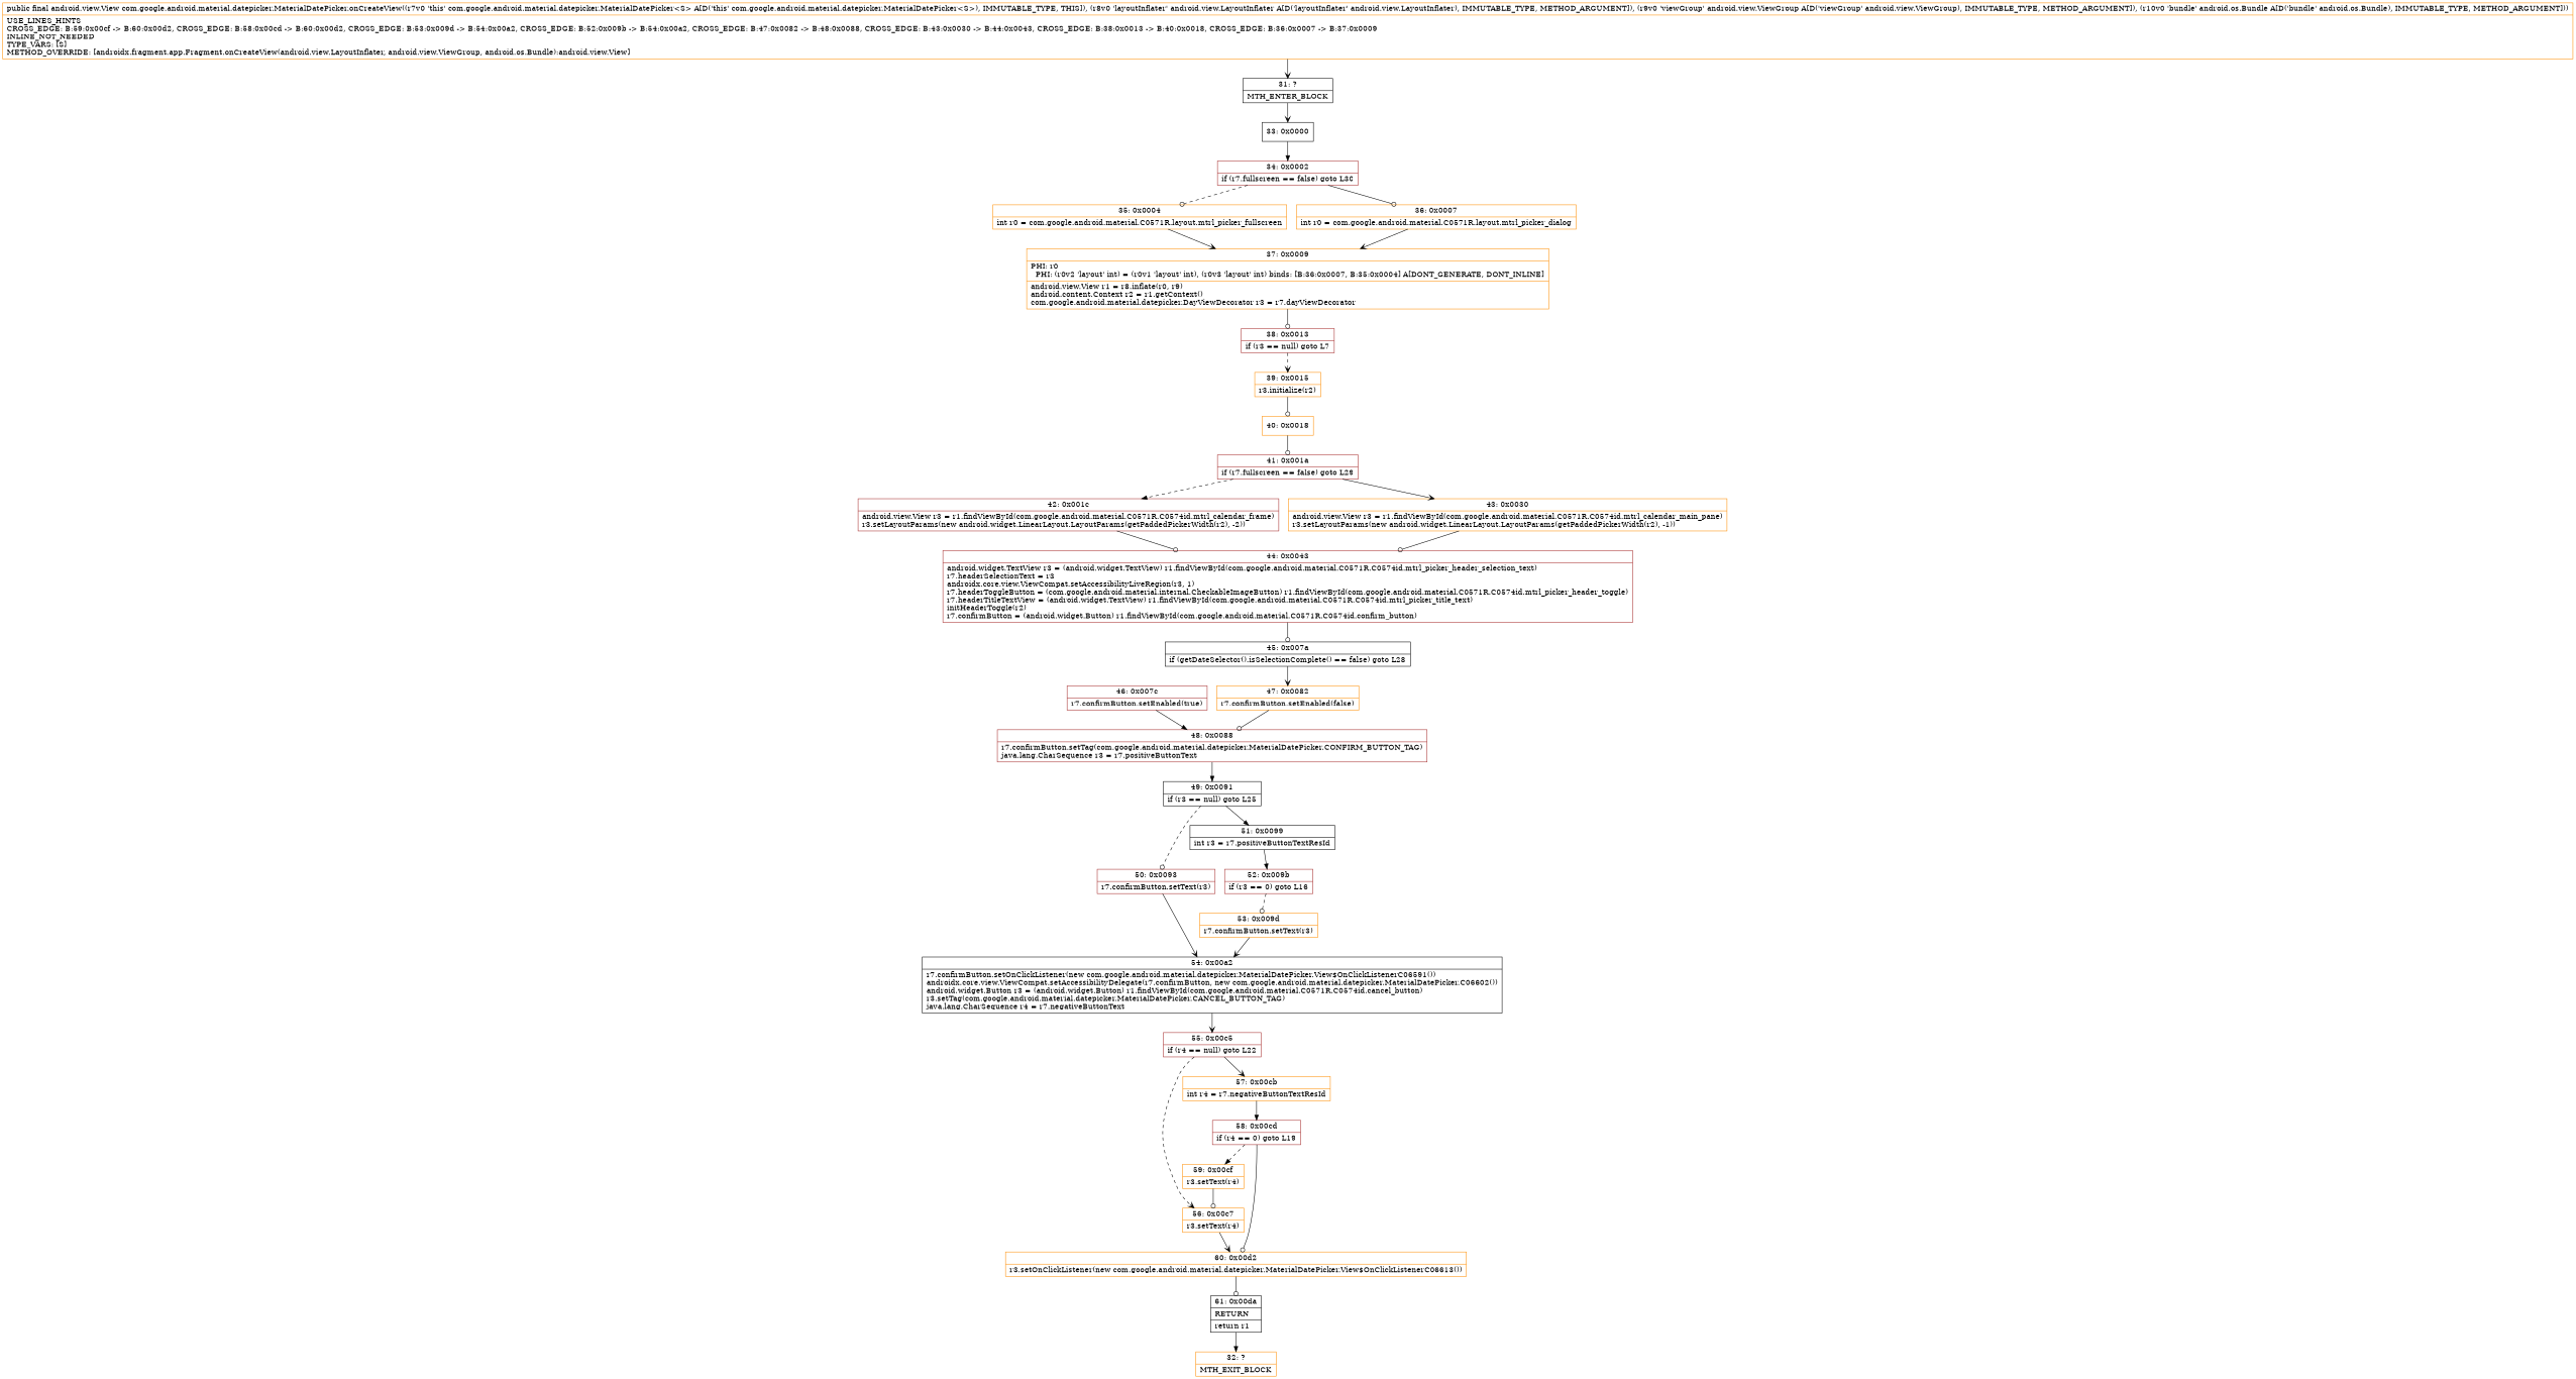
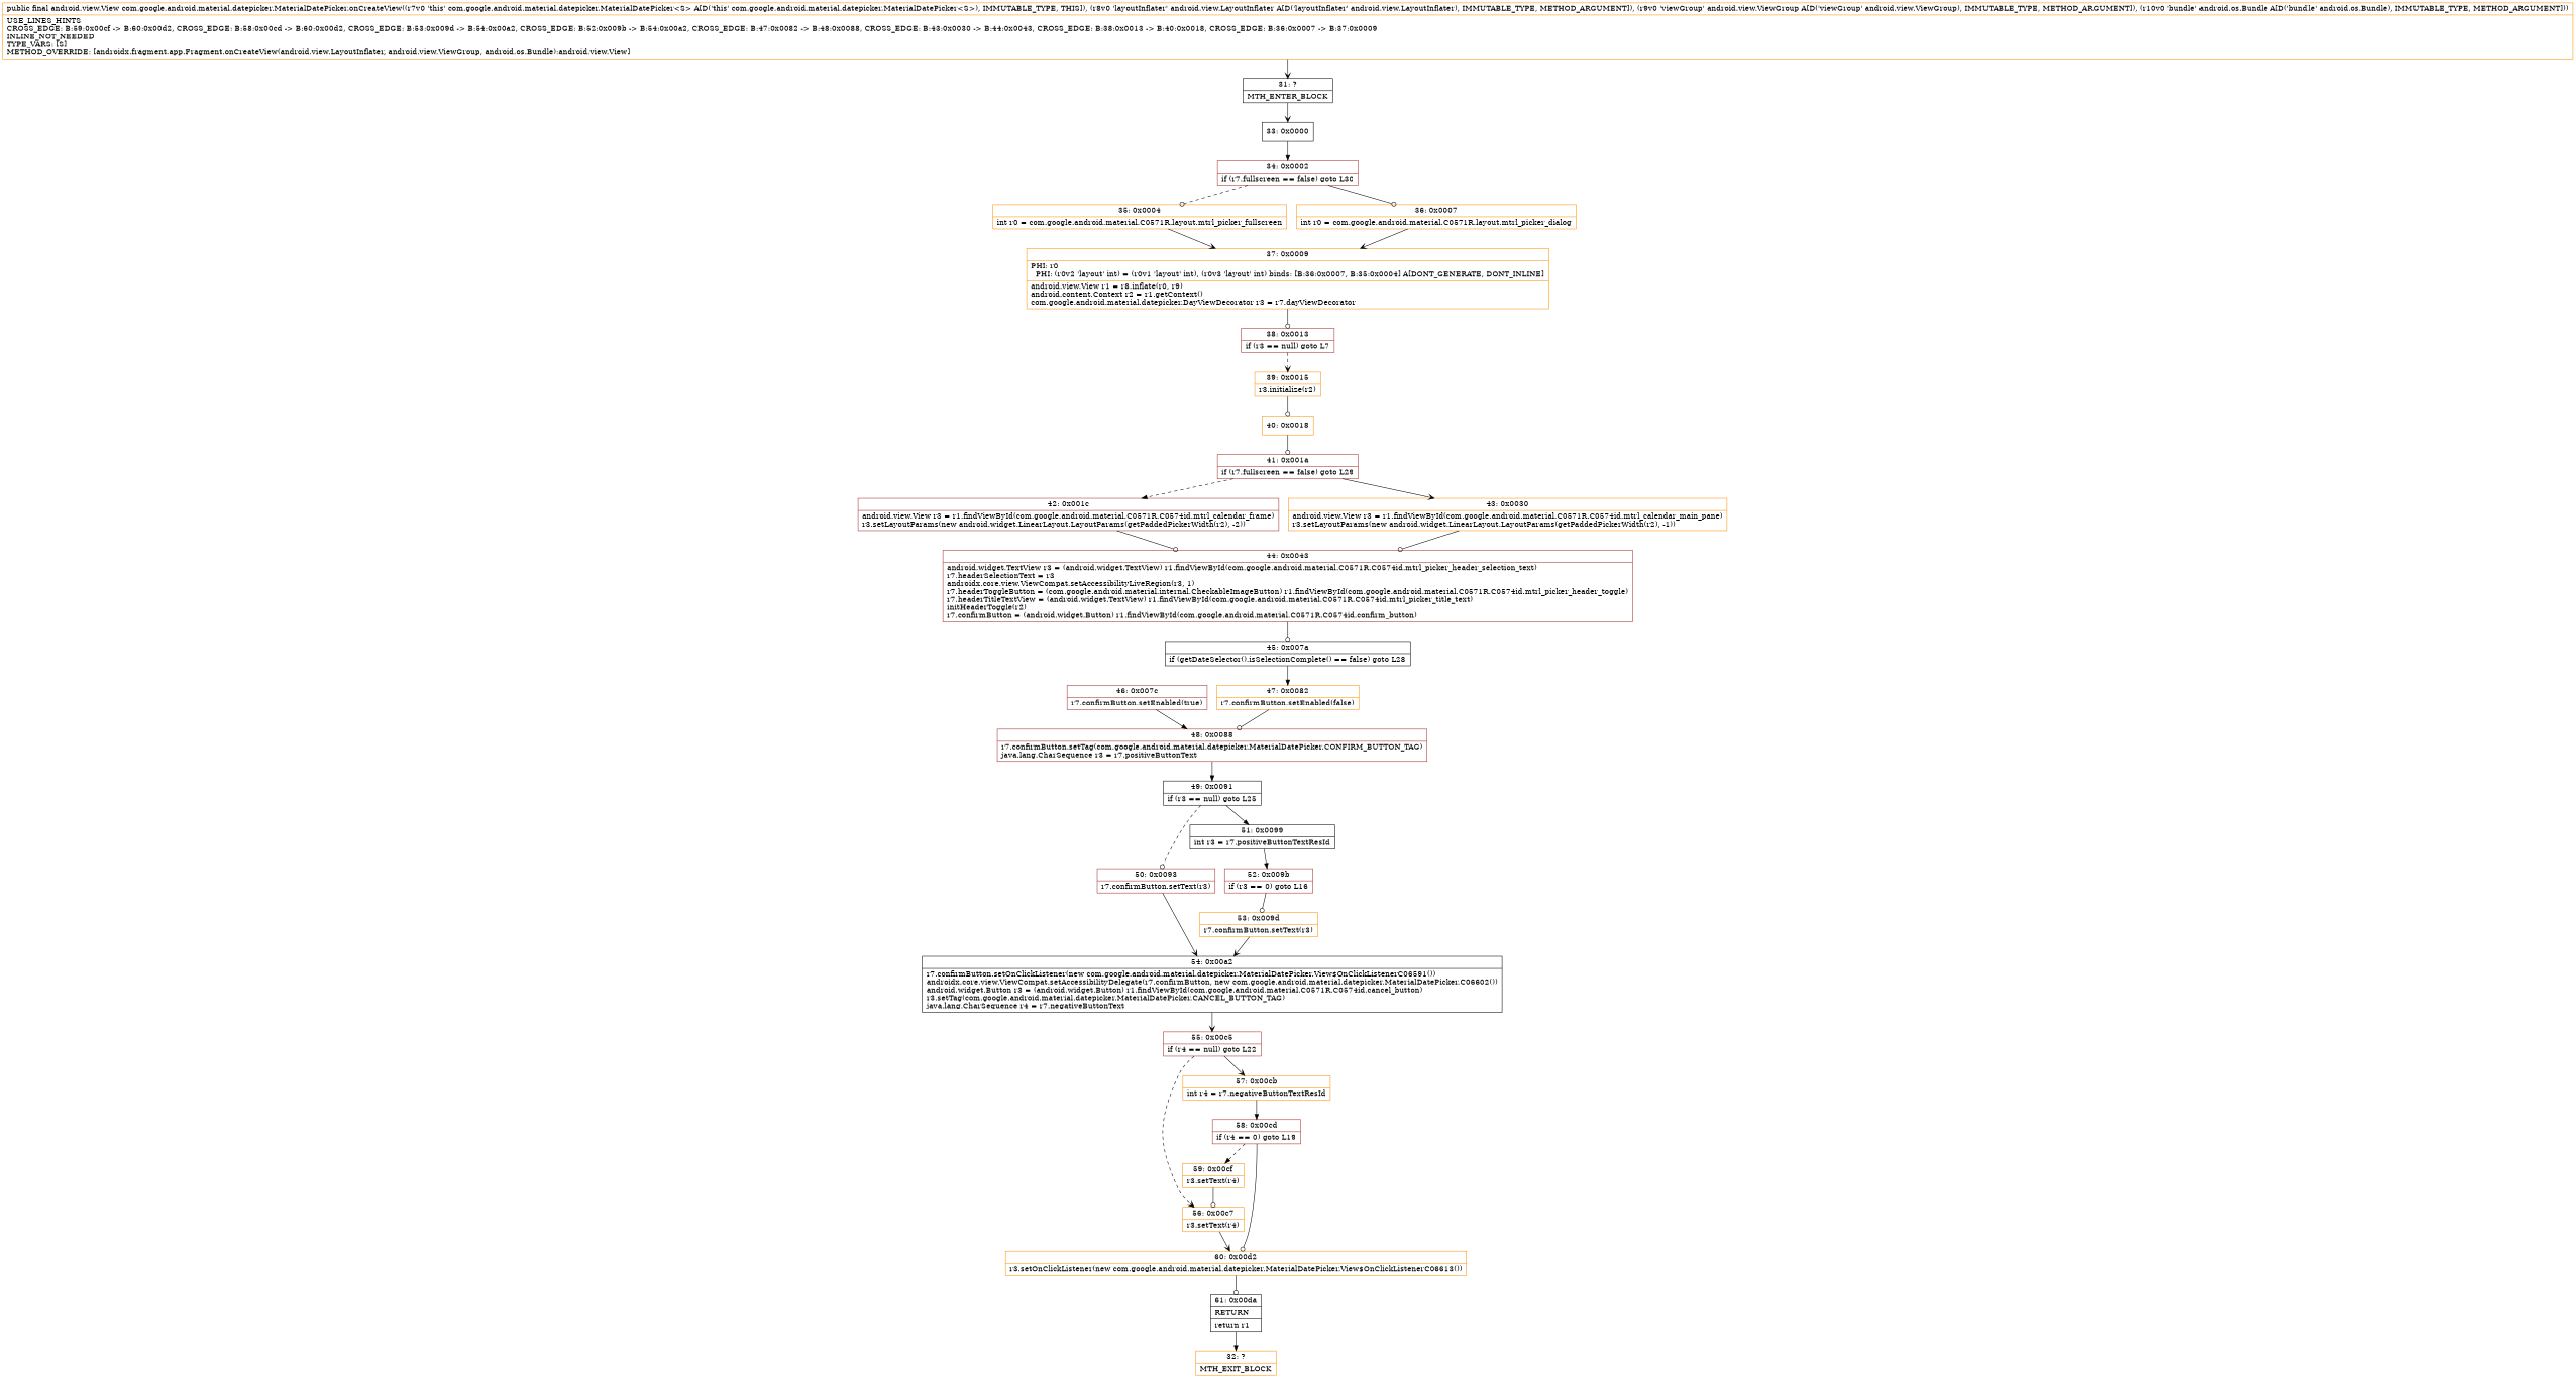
  digraph {
    node [color=darkorange shape=record]
    edge [arrowhead=odot]
    n1 [color=black label="{31\:\ ?|MTH_ENTER_BLOCK\l}"]
    n2 [color=black label="{33\:\ 0x0000}"]
    n3 [color=brown label="{34\:\ 0x0002|if (r7.fullscreen == false) goto L30\l}"]
    n4 [label="{35\:\ 0x0004|int r0 = com.google.android.material.C0571R.layout.mtrl_picker_fullscreen\l}"]
    n5 [label="{36\:\ 0x0007|int r0 = com.google.android.material.C0571R.layout.mtrl_picker_dialog\l}"]
    n6 [label="{37\:\ 0x0009|PHI: r0 \l  PHI: (r0v2 'layout' int) = (r0v1 'layout' int), (r0v3 'layout' int) binds: [B:36:0x0007, B:35:0x0004] A[DONT_GENERATE, DONT_INLINE]\l|android.view.View r1 = r8.inflate(r0, r9)\landroid.content.Context r2 = r1.getContext()\lcom.google.android.material.datepicker.DayViewDecorator r3 = r7.dayViewDecorator\l}"]
    n7 [color=brown label="{38\:\ 0x0013|if (r3 == null) goto L7\l}"]
    n8 [label="{39\:\ 0x0015|r3.initialize(r2)\l}"]
    n9 [label="{40\:\ 0x0018}"]
    n10 [color=brown label="{41\:\ 0x001a|if (r7.fullscreen == false) goto L29\l}"]
    n11 [color=brown label="{42\:\ 0x001c|android.view.View r3 = r1.findViewById(com.google.android.material.C0571R.C0574id.mtrl_calendar_frame)\lr3.setLayoutParams(new android.widget.LinearLayout.LayoutParams(getPaddedPickerWidth(r2), \-2))\l}"]
    n12 [label="{43\:\ 0x0030|android.view.View r3 = r1.findViewById(com.google.android.material.C0571R.C0574id.mtrl_calendar_main_pane)\lr3.setLayoutParams(new android.widget.LinearLayout.LayoutParams(getPaddedPickerWidth(r2), \-1))\l}"]
    n13 [color=brown label="{44\:\ 0x0043|android.widget.TextView r3 = (android.widget.TextView) r1.findViewById(com.google.android.material.C0571R.C0574id.mtrl_picker_header_selection_text)\lr7.headerSelectionText = r3\landroidx.core.view.ViewCompat.setAccessibilityLiveRegion(r3, 1)\lr7.headerToggleButton = (com.google.android.material.internal.CheckableImageButton) r1.findViewById(com.google.android.material.C0571R.C0574id.mtrl_picker_header_toggle)\lr7.headerTitleTextView = (android.widget.TextView) r1.findViewById(com.google.android.material.C0571R.C0574id.mtrl_picker_title_text)\linitHeaderToggle(r2)\lr7.confirmButton = (android.widget.Button) r1.findViewById(com.google.android.material.C0571R.C0574id.confirm_button)\l}"]
    n14 [color=black label="{45\:\ 0x007a|if (getDateSelector().isSelectionComplete() == false) goto L28\l}"]
    n15 [label="{47\:\ 0x0082|r7.confirmButton.setEnabled(false)\l}"]
    n16 [color=brown label="{46\:\ 0x007c|r7.confirmButton.setEnabled(true)\l}"]
    n17 [color=brown label="{48\:\ 0x0088|r7.confirmButton.setTag(com.google.android.material.datepicker.MaterialDatePicker.CONFIRM_BUTTON_TAG)\ljava.lang.CharSequence r3 = r7.positiveButtonText\l}"]
    n18 [color=black label="{49\:\ 0x0091|if (r3 == null) goto L25\l}"]
    n19 [color=brown label="{50\:\ 0x0093|r7.confirmButton.setText(r3)\l}"]
    n20 [color=black label="{51\:\ 0x0099|int r3 = r7.positiveButtonTextResId\l}"]
    n21 [color=black label="{54\:\ 0x00a2|r7.confirmButton.setOnClickListener(new com.google.android.material.datepicker.MaterialDatePicker.View$OnClickListenerC06591())\landroidx.core.view.ViewCompat.setAccessibilityDelegate(r7.confirmButton, new com.google.android.material.datepicker.MaterialDatePicker.C06602())\landroid.widget.Button r3 = (android.widget.Button) r1.findViewById(com.google.android.material.C0571R.C0574id.cancel_button)\lr3.setTag(com.google.android.material.datepicker.MaterialDatePicker.CANCEL_BUTTON_TAG)\ljava.lang.CharSequence r4 = r7.negativeButtonText\l}"]
    n22 [color=brown label="{52\:\ 0x009b|if (r3 == 0) goto L16\l}"]
    n23 [color=brown label="{55\:\ 0x00c5|if (r4 == null) goto L22\l}"]
    n24 [label="{56\:\ 0x00c7|r3.setText(r4)\l}"]
    n25 [label="{57\:\ 0x00cb|int r4 = r7.negativeButtonTextResId\l}"]
    n26 [label="{60\:\ 0x00d2|r3.setOnClickListener(new com.google.android.material.datepicker.MaterialDatePicker.View$OnClickListenerC06613())\l}"]
    n27 [color=brown label="{58\:\ 0x00cd|if (r4 == 0) goto L19\l}"]
    n28 [color=black label="{61\:\ 0x00da|RETURN\l|return r1\l}"]
    n29 [label="{32\:\ ?|MTH_EXIT_BLOCK\l}"]
    n30 [label="{59\:\ 0x00cf|r3.setText(r4)\l}"]
    n31 [label="{53\:\ 0x009d|r7.confirmButton.setText(r3)\l}"]
    n32 [label="{public final android.view.View com.google.android.material.datepicker.MaterialDatePicker.onCreateView((r7v0 'this' com.google.android.material.datepicker.MaterialDatePicker\<S\> A[D('this' com.google.android.material.datepicker.MaterialDatePicker\<S\>), IMMUTABLE_TYPE, THIS]), (r8v0 'layoutInflater' android.view.LayoutInflater A[D('layoutInflater' android.view.LayoutInflater), IMMUTABLE_TYPE, METHOD_ARGUMENT]), (r9v0 'viewGroup' android.view.ViewGroup A[D('viewGroup' android.view.ViewGroup), IMMUTABLE_TYPE, METHOD_ARGUMENT]), (r10v0 'bundle' android.os.Bundle A[D('bundle' android.os.Bundle), IMMUTABLE_TYPE, METHOD_ARGUMENT]))  | USE_LINES_HINTS\lCROSS_EDGE: B:59:0x00cf \-\> B:60:0x00d2, CROSS_EDGE: B:58:0x00cd \-\> B:60:0x00d2, CROSS_EDGE: B:53:0x009d \-\> B:54:0x00a2, CROSS_EDGE: B:52:0x009b \-\> B:54:0x00a2, CROSS_EDGE: B:47:0x0082 \-\> B:48:0x0088, CROSS_EDGE: B:43:0x0030 \-\> B:44:0x0043, CROSS_EDGE: B:38:0x0013 \-\> B:40:0x0018, CROSS_EDGE: B:36:0x0007 \-\> B:37:0x0009\lINLINE_NOT_NEEDED\lTYPE_VARS: [S]\lMETHOD_OVERRIDE: [androidx.fragment.app.Fragment.onCreateView(android.view.LayoutInflater, android.view.ViewGroup, android.os.Bundle):android.view.View]\l}"]
    n1 -> n2 [arrowhead=vee]
    n2 -> n3 [arrowhead=normal]
    n3 -> n4 [style=dashed]
    n3 -> n5
    n4 -> n6 [arrowhead=vee]
    n5 -> n6 [arrowhead=vee]
    n6 -> n7
    n7 -> n8 [arrowhead=vee style=dashed]
    n8 -> n9
    n9 -> n10
    n10 -> n11 [arrowhead=normal style=dashed]
    n10 -> n12 [arrowhead=vee]
    n11 -> n13
    n12 -> n13
    n13 -> n14
-   n14 -> n15 [arrowhead=vee]
+   n14 -> n15 [arrowhead=normal]
    n15 -> n17
    n16 -> n17 [arrowhead=normal]
    n17 -> n18 [arrowhead=normal]
    n18 -> n19 [style=dashed]
    n18 -> n20 [arrowhead=normal]
    n19 -> n21 [arrowhead=vee]
    n20 -> n22 [arrowhead=normal]
    n21 -> n23 [arrowhead=vee]
-   n22 -> n31 [style=dashed]
+   n22 -> n31 [style=solid]
    n23 -> n24 [arrowhead=vee style=dashed]
    n23 -> n25 [arrowhead=vee]
    n24 -> n26 [arrowhead=vee]
    n25 -> n27 [arrowhead=normal]
    n26 -> n28
    n27 -> n26
    n27 -> n30 [arrowhead=normal style=dashed]
    n28 -> n29 [arrowhead=normal]
    n30 -> n24
    n31 -> n21 [arrowhead=vee]
    n32 -> n1 [arrowhead=vee]
  }
